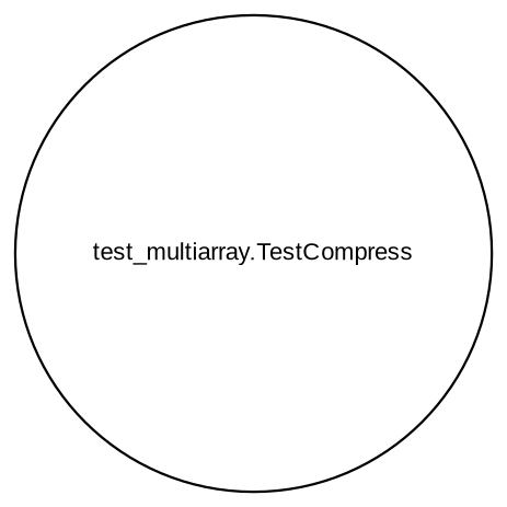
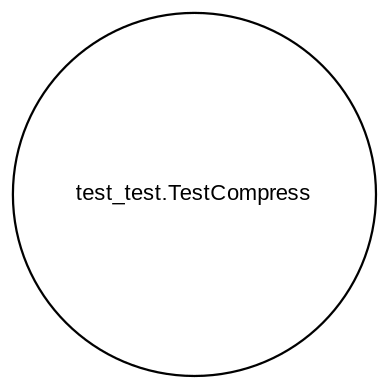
  digraph {
    rankdir=LR
    fontname="Liberation Sans"
-   n1 [color=black fillcolor=white fontname="Liberation Sans" fontsize=10 height=0.2 label="test_multiarray.TestCompress" shape=circle style=filled width=0.4]
+   n1 [color=black fillcolor=white fontname="Liberation Sans" fontsize=10 height=0.2 label="test_test.TestCompress" shape=circle style=filled width=0.4]
  }
